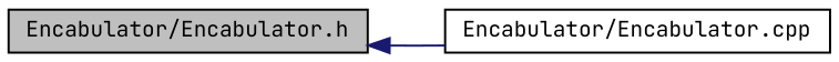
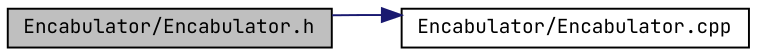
  digraph {
    rankdir=LR
    fontname="JetBrains Mono"
    node [color=black fontname="JetBrains Mono" fontsize=10 shape=record style=filled]
    n1 [fillcolor=grey75 fontcolor=black height=0.2 label="Encabulator/Encabulator.h" width=0.4]
    n2 [fillcolor=white height=0.2 label="Encabulator/Encabulator.cpp" width=0.4]
-   n1 -> n2 [color=midnightblue dir=back fontname="JetBrains Mono" fontsize=10 labelfontname=Helvetica labelfontsize=10 style=solid]
+   n2 -> n1 [color=midnightblue dir=back fontname="JetBrains Mono" fontsize=10 labelfontname=Helvetica labelfontsize=10 style=solid]
  }
